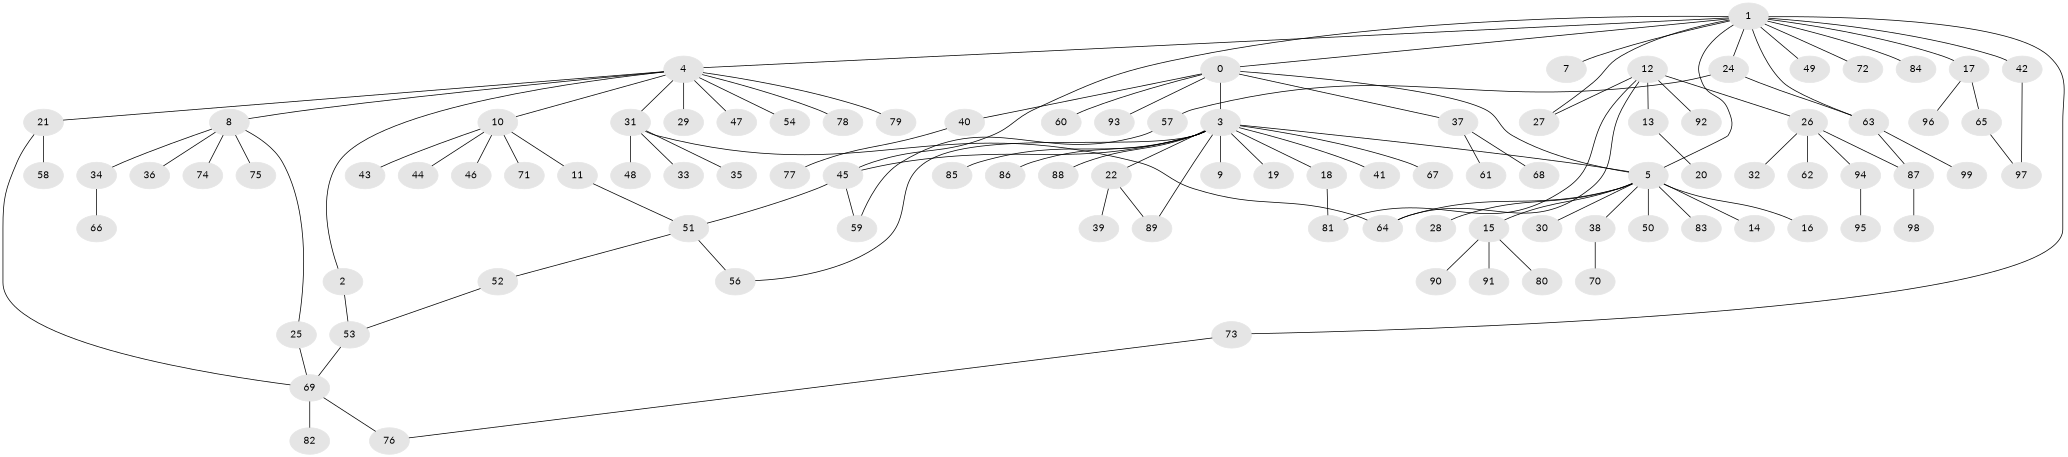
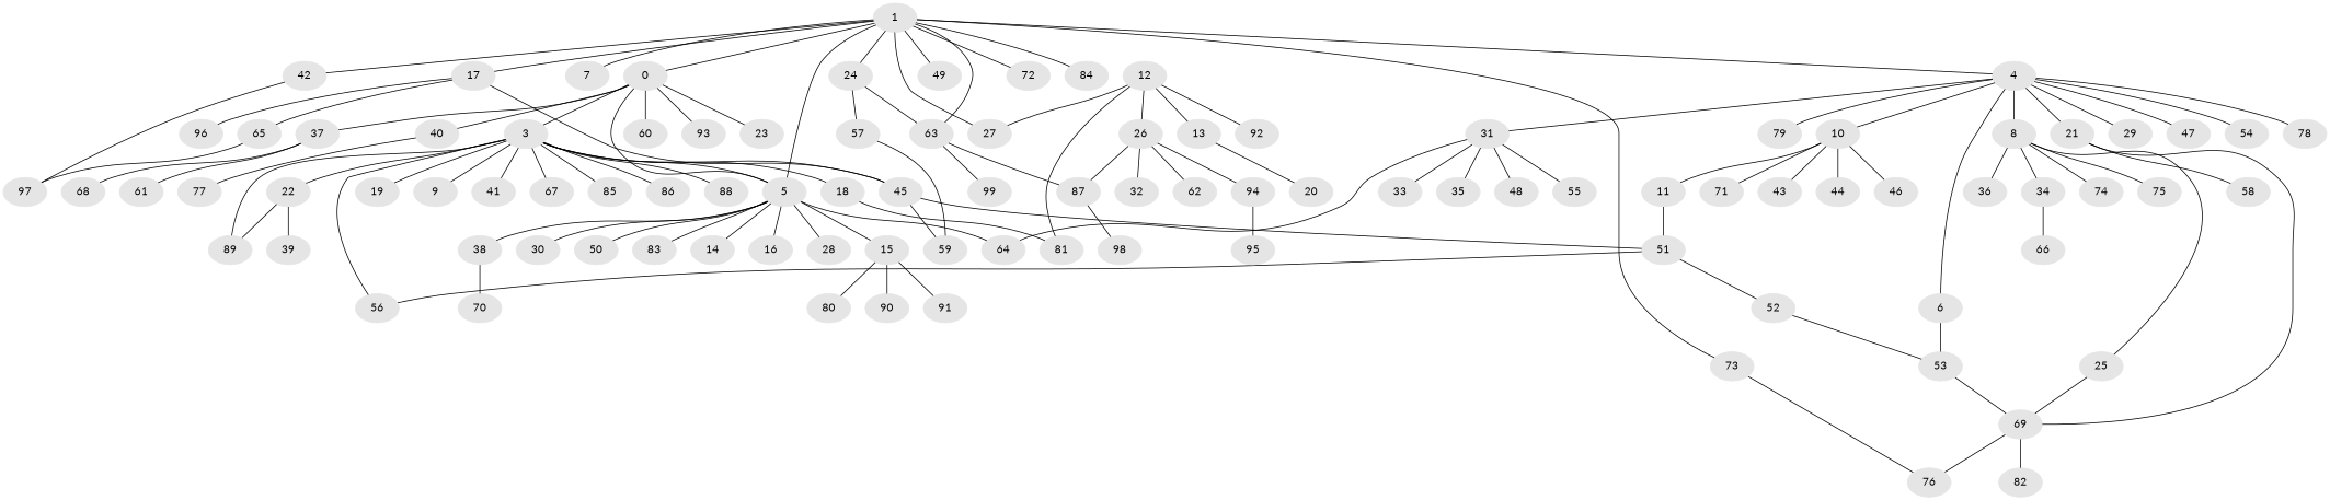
  graph {
    fontname=Lato
    node [color=gray90 fontname=Lato style=filled]
    edge [fontname=Lato]
    n1 [label=0]
    1
    4
    5
    7
    17
    24
    27
    42
    49
    63
    72
    73
    84
    3
+   23
    37
    40
    60
    93
-   6 [label=2]
+   6
    8
    10
    21
    29
    31
    47
    54
    78
    79
    14
    15
    16
    28
    30
    38
    50
    64
    83
    45
    65
    96
    57
    97
    87
    99
    76
    9
    18
    19
    22
    41
    56
    67
    85
    86
    88
    89
    61
    68
    77
    81
    39
    51
    59
    53
    25
    34
    36
    74
    75
    11
    43
    44
    46
    71
    58
    69
    33
    35
    48
+   55
    12
    13
    26
    92
    80
    90
    91
    70
    66
    52
    20
    32
    62
    94
    82
    98
    95
    n1 -- 5
    n1 -- 3
+   n1 -- 23
    n1 -- 37
    n1 -- 40
    n1 -- 60
    n1 -- 93
    1 -- n1
    1 -- 4
    1 -- 5
    1 -- 7
    1 -- 17
    1 -- 24
    1 -- 27
    1 -- 42
    1 -- 49
    1 -- 63
    1 -- 72
    1 -- 73
    1 -- 84
    4 -- 6
    4 -- 8
    4 -- 10
    4 -- 21
    4 -- 29
    4 -- 31
    4 -- 47
    4 -- 54
    4 -- 78
    4 -- 79
    5 -- 14
    5 -- 15
    5 -- 16
    5 -- 28
    5 -- 30
    5 -- 38
    5 -- 50
    5 -- 64
    5 -- 83
-   1 -- 45
+   17 -- 45
    17 -- 65
    17 -- 96
    24 -- 63
    24 -- 57
    42 -- 97
    63 -- 87
    63 -- 99
    73 -- 76
    3 -- 5
    3 -- 45
    3 -- 9
    3 -- 18
    3 -- 19
    3 -- 22
    3 -- 41
    3 -- 56
    3 -- 67
    3 -- 85
    3 -- 86
    3 -- 88
    3 -- 89
    37 -- 61
    37 -- 68
    40 -- 77
    6 -- 53
    8 -- 25
    8 -- 34
    8 -- 36
    8 -- 74
    8 -- 75
    10 -- 11
    10 -- 43
    10 -- 44
    10 -- 46
    10 -- 71
    21 -- 58
    21 -- 69
    31 -- 64
    31 -- 33
    31 -- 35
    31 -- 48
+   31 -- 55
    15 -- 80
    15 -- 90
    15 -- 91
    38 -- 70
    45 -- 51
    45 -- 59
    65 -- 97
    57 -- 59
    87 -- 98
    18 -- 81
    22 -- 89
    22 -- 39
    51 -- 56
    51 -- 52
    53 -- 69
    25 -- 69
    34 -- 66
    11 -- 51
    69 -- 76
    69 -- 82
    12 -- 27
-   12 -- 64
    12 -- 81
    12 -- 13
    12 -- 26
    12 -- 92
    13 -- 20
    26 -- 87
    26 -- 32
    26 -- 62
    26 -- 94
    52 -- 53
    94 -- 95
  }
